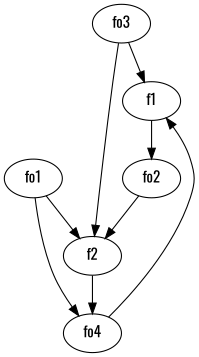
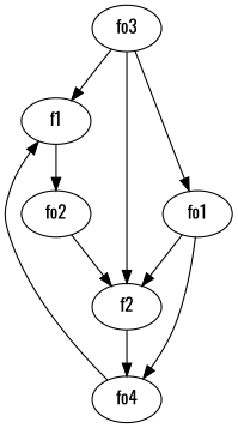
  strict digraph {
    fontname=Oswald
    node [fontname=Oswald]
    edge [fontname=Oswald weight=2]
    f1
    fo2
    f2
    fo4
    fo3
    fo1
    f1 -> fo2
    fo2 -> f2
    f2 -> fo4
    fo4 -> f1
    fo3 -> f1
    fo3 -> f2
+   fo3 -> fo1
    fo1 -> f2
    fo1 -> fo4
  }
